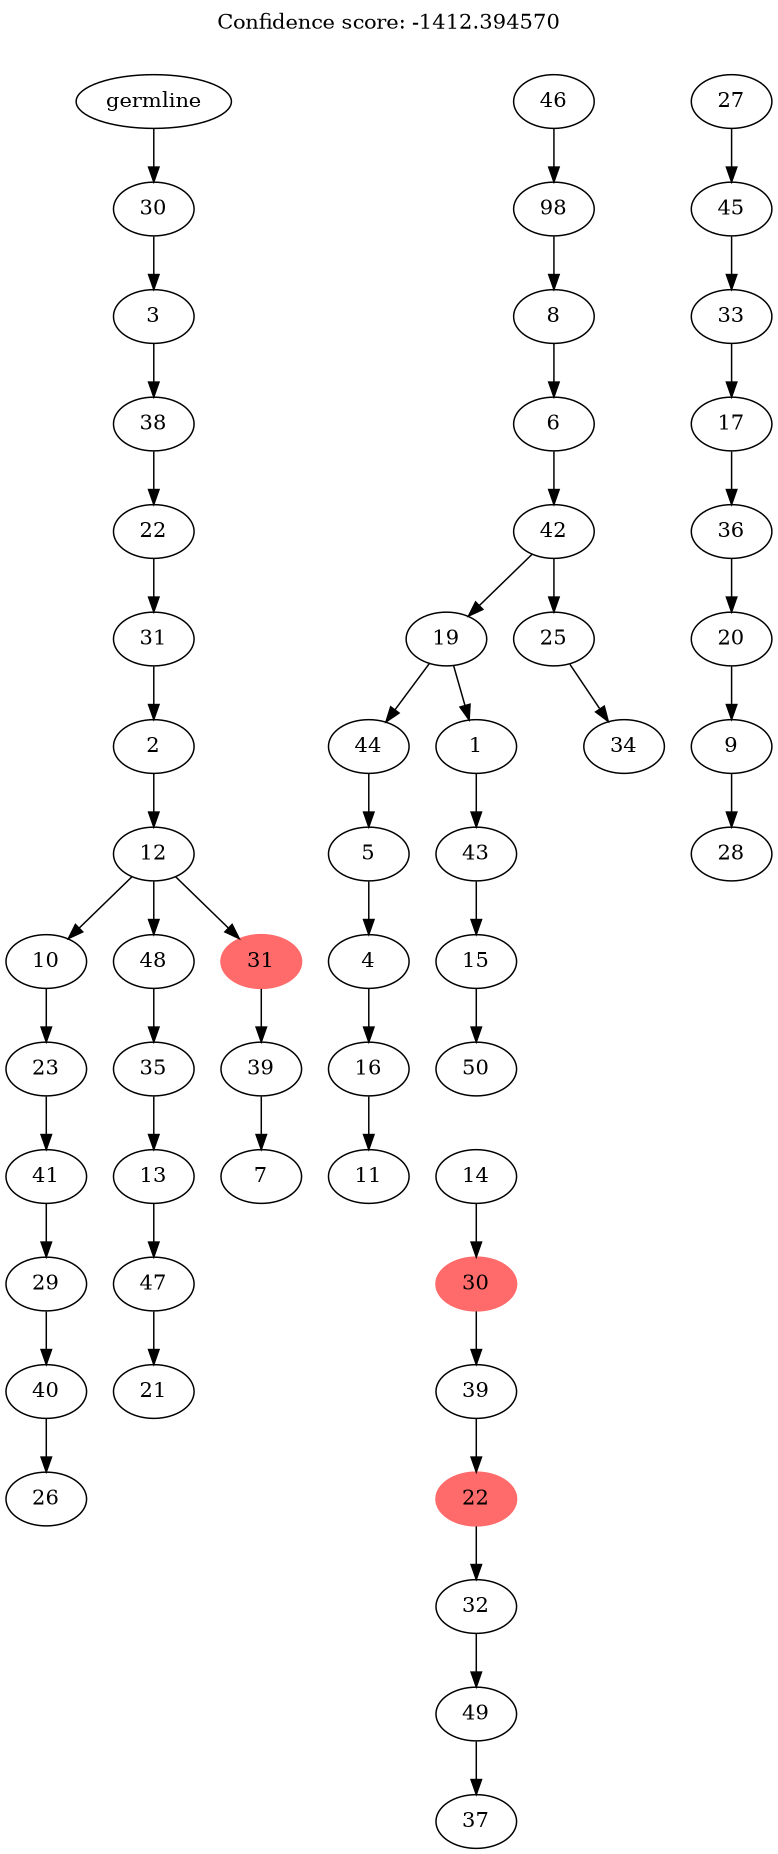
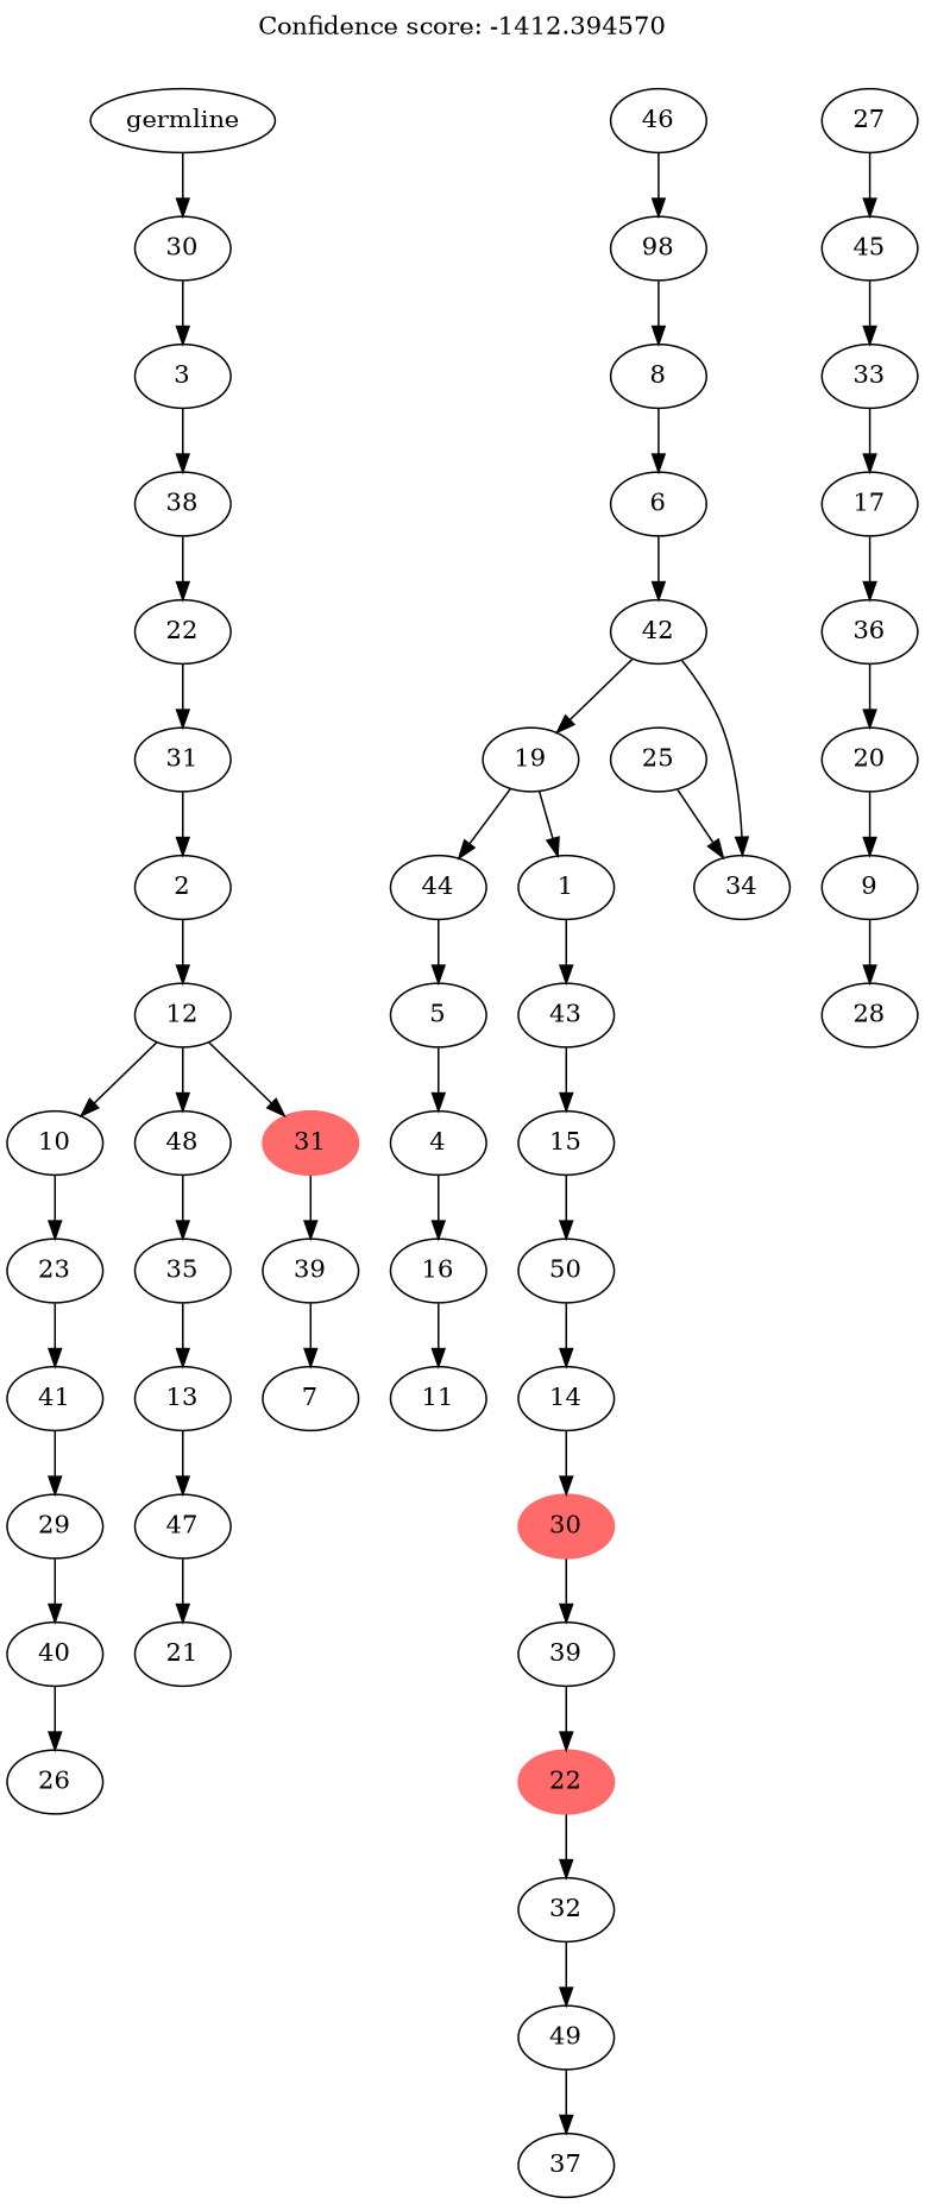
  digraph {
    label="Confidence score: -1412.394570"
    labelloc=t
    n1 [label=40]
    n2 [label=26]
    n3 [label=29]
    n4 [label=41]
    n5 [label=23]
    n6 [label=10]
    n7 [label=16]
    n8 [label=11]
    n9 [label=4]
    n10 [label=5]
    n11 [label=44]
    n12 [label=49]
    n13 [label=37]
    n14 [label=32]
    n15 [color=indianred1 label=22 style=filled]
    n16 [label=39]
    n17 [color=indianred1 label=30 style=filled]
    n18 [label=14]
    n19 [label=50]
    n20 [label=15]
    n21 [label=43]
    n22 [label=1]
    n23 [label=19]
    n24 [label=25]
    n25 [label=34]
    n26 [label=42]
    n27 [label=6]
    n28 [label=8]
    n29 [label=98]
    n30 [label=46]
    n31 [label=21]
    n32 [label=47]
    n33 [label=13]
    n34 [label=35]
    n35 [label=48]
    n36 [label=9]
    n37 [label=28]
    n38 [label=20]
    n39 [label=36]
    n40 [label=17]
    n41 [label=33]
    n42 [label=45]
    n43 [label=27]
    n44 [label=7]
    n45 [label=39]
    n46 [color=indianred1 label=31 style=filled]
    n47 [label=12]
    n48 [label=2]
    n49 [label=31]
    n50 [label=22]
    n51 [label=38]
    n52 [label=3]
    n53 [label=30]
    n54 [label=germline]
    n1 -> n2
    n3 -> n1
    n4 -> n3
    n5 -> n4
    n6 -> n5
    n7 -> n8
    n9 -> n7
    n10 -> n9
    n11 -> n10
    n12 -> n13
    n14 -> n12
    n15 -> n14
    n16 -> n15
    n17 -> n16
    n18 -> n17
+   n19 -> n18
    n20 -> n19
    n21 -> n20
    n22 -> n21
    n23 -> n11
    n23 -> n22
    n24 -> n25
    n26 -> n23
-   n26 -> n24
+   n26 -> n25
    n27 -> n26
    n28 -> n27
    n29 -> n28
    n30 -> n29
    n32 -> n31
    n33 -> n32
    n34 -> n33
    n35 -> n34
    n36 -> n37
    n38 -> n36
    n39 -> n38
    n40 -> n39
    n41 -> n40
    n42 -> n41
    n43 -> n42
    n45 -> n44
    n46 -> n45
    n47 -> n6
    n47 -> n35
    n47 -> n46
    n48 -> n47
    n49 -> n48
    n50 -> n49
    n51 -> n50
    n52 -> n51
    n53 -> n52
    n54 -> n53
  }
